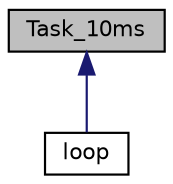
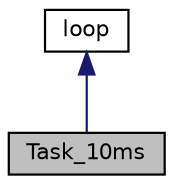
  digraph {
    rankdir=TB
    node [color=black fontname=Helvetica fontsize=10 shape=record style=filled]
    n1 [fillcolor=grey75 fontcolor=black height=0.2 label=Task_10ms width=0.4]
    n2 [fillcolor=white height=0.2 label=loop width=0.4]
-   n1 -> n2 [color=midnightblue dir=back fontname=Helvetica fontsize=10 labelfontname=Helvetica labelfontsize=10 style=solid]
+   n2 -> n1 [color=midnightblue dir=back fontname=Helvetica fontsize=10 labelfontname=Helvetica labelfontsize=10 style=solid]
  }
